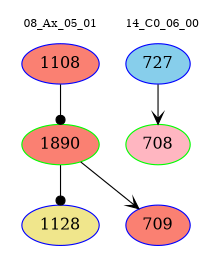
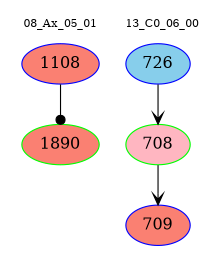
  digraph {
    node [color=blue fillcolor=salmon style=filled]
    edge [arrowhead=dot color=black]
    n1 [label=1108]
    n2 [color=green label=1890]
-   n3 [fillcolor=khaki label=1128]
-   n4 [fillcolor=skyblue label=727]
+   n4 [fillcolor=skyblue label=726]
    n5 [color=green fillcolor=lightpink label=708]
    n6 [label=709]
    subgraph cluster_1 {
      color=white
      fontsize=10
      label="08_Ax_05_01"
      n1
      n2
-     n3
    }
    subgraph cluster_2 {
      color=white
      fontsize=10
-     label="14_C0_06_00"
+     label="13_C0_06_00"
      n4
      n5
      n6
    }
    n1 -> n2
-   n2 -> n3
    n4 -> n5 [arrowhead=vee]
-   n2 -> n6 [arrowhead=vee]
+   n5 -> n6 [arrowhead=vee]
  }
